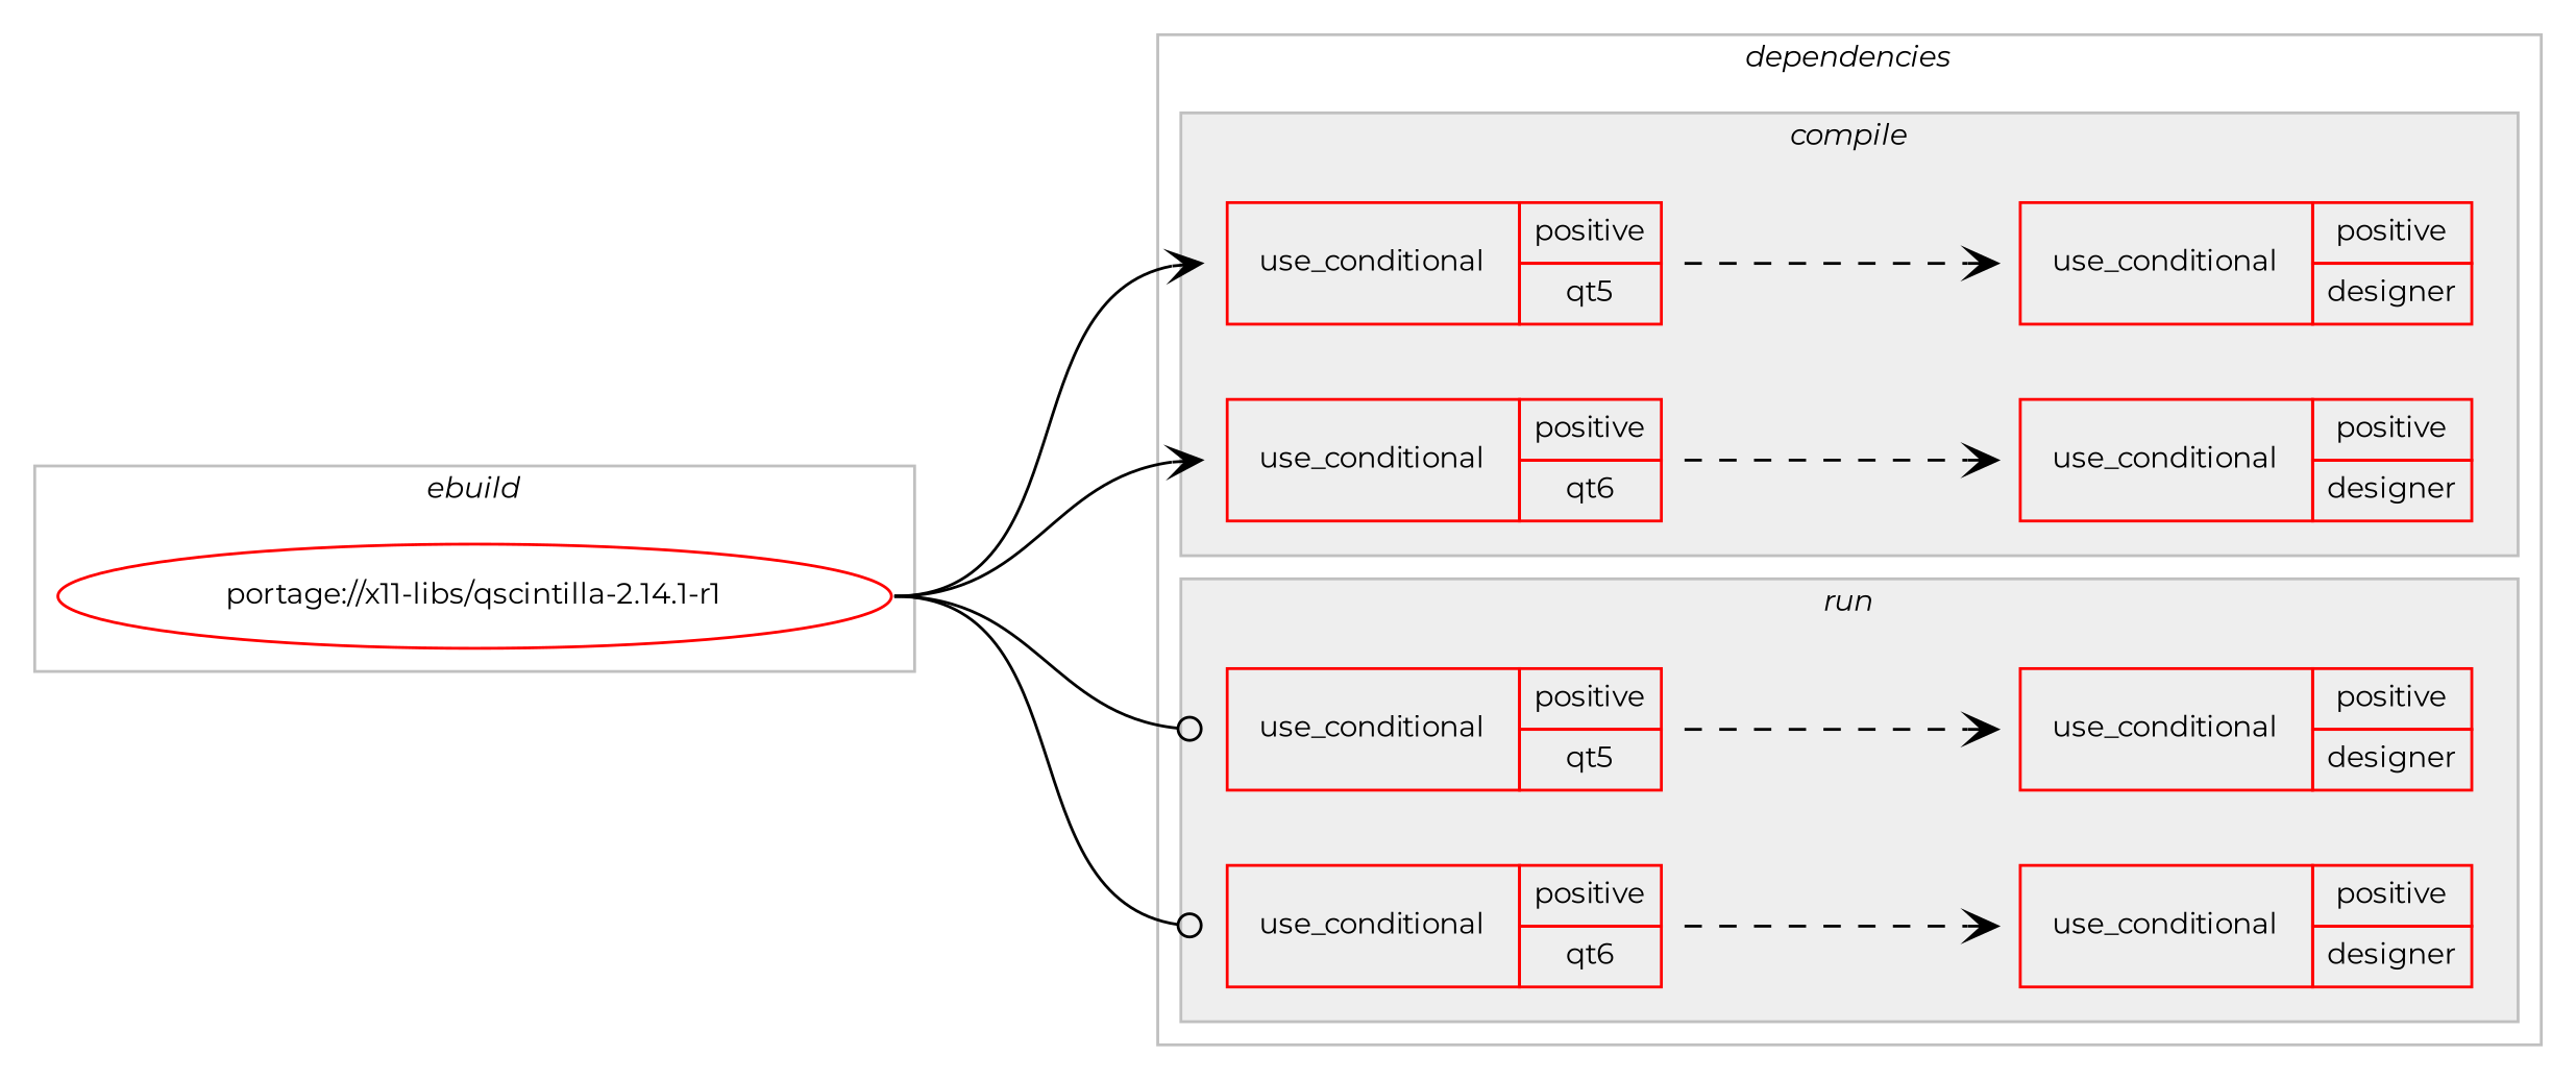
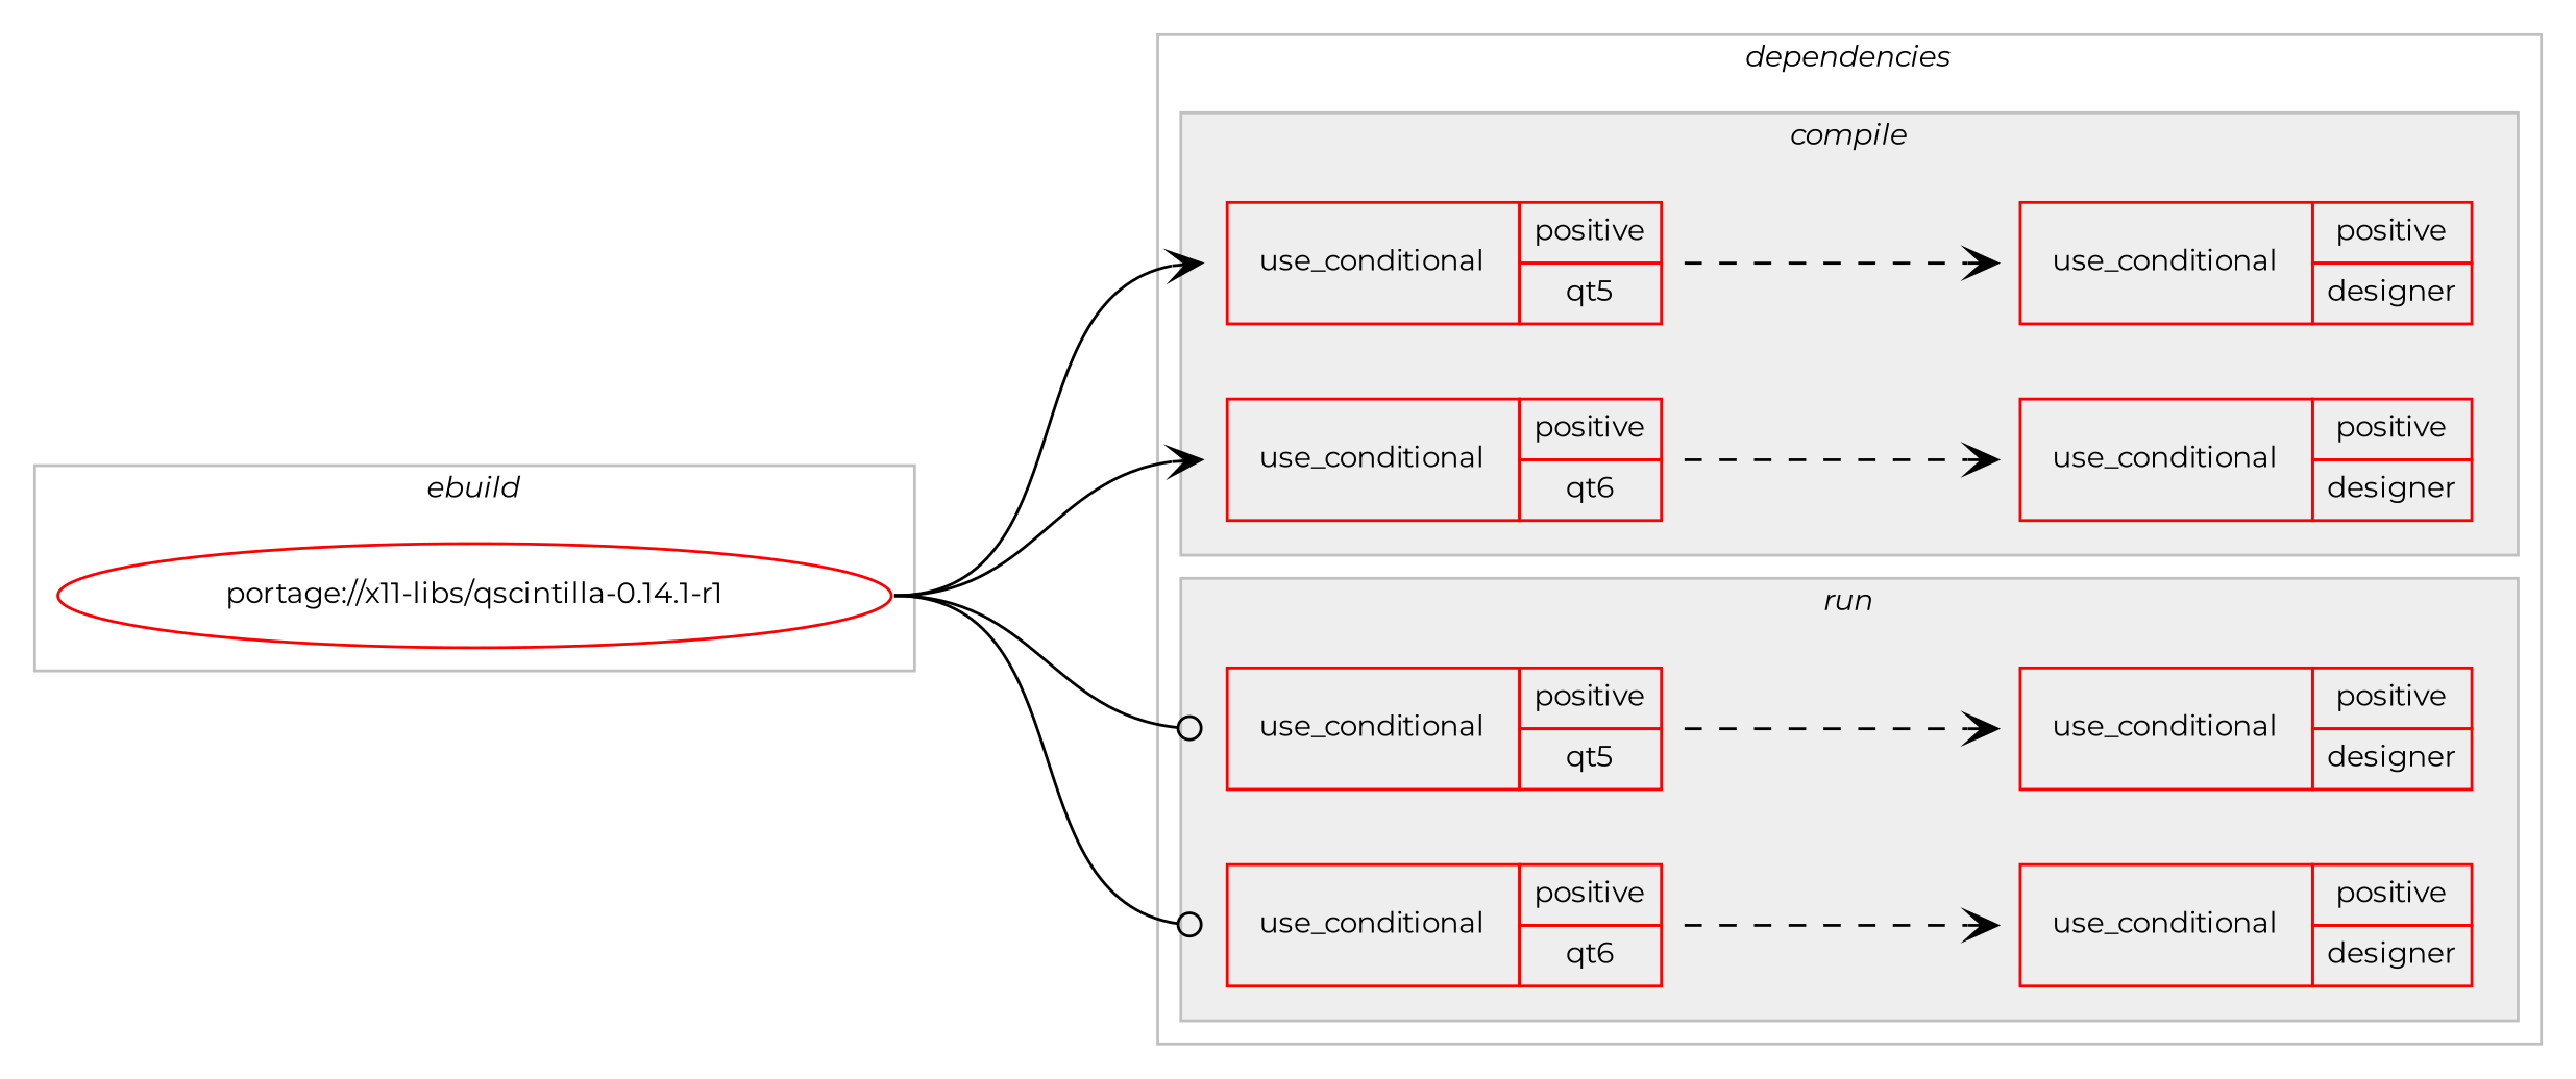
  digraph {
    compound=true
    concentrate=true
    fontname=Montserrat
    fontsize=10
    newrank=true
    rankdir=LR
    ranksep=1.5
    node [color=red fontname=Montserrat fontsize=10 shape=none]
    edge [arrowhead=vee headport=w style=solid tailport=e weight=20 fontname=Montserrat]
-   n1 [label="portage://x11-libs/qscintilla-2.14.1-r1" width=4 shape=""]
+   n1 [label="portage://x11-libs/qscintilla-0.14.1-r1" width=4 shape=""]
    n2 [label=<<TABLE BORDER="0" CELLBORDER="1" CELLSPACING="0" CELLPADDING="4"><TR><TD ROWSPAN="3" CELLPADDING="10">use_conditional</TD></TR><TR><TD>positive</TD></TR><TR><TD>designer</TD></TR></TABLE>>]
    n3 [label=<<TABLE BORDER="0" CELLBORDER="1" CELLSPACING="0" CELLPADDING="4"><TR><TD ROWSPAN="3" CELLPADDING="10">use_conditional</TD></TR><TR><TD>positive</TD></TR><TR><TD>qt5</TD></TR></TABLE>>]
    n4 [label=<<TABLE BORDER="0" CELLBORDER="1" CELLSPACING="0" CELLPADDING="4"><TR><TD ROWSPAN="3" CELLPADDING="10">use_conditional</TD></TR><TR><TD>positive</TD></TR><TR><TD>designer</TD></TR></TABLE>>]
    n5 [label=<<TABLE BORDER="0" CELLBORDER="1" CELLSPACING="0" CELLPADDING="4"><TR><TD ROWSPAN="3" CELLPADDING="10">use_conditional</TD></TR><TR><TD>positive</TD></TR><TR><TD>qt6</TD></TR></TABLE>>]
    n6 [label=<<TABLE BORDER="0" CELLBORDER="1" CELLSPACING="0" CELLPADDING="4"><TR><TD ROWSPAN="3" CELLPADDING="10">use_conditional</TD></TR><TR><TD>positive</TD></TR><TR><TD>designer</TD></TR></TABLE>>]
    n7 [label=<<TABLE BORDER="0" CELLBORDER="1" CELLSPACING="0" CELLPADDING="4"><TR><TD ROWSPAN="3" CELLPADDING="10">use_conditional</TD></TR><TR><TD>positive</TD></TR><TR><TD>qt5</TD></TR></TABLE>>]
    n8 [label=<<TABLE BORDER="0" CELLBORDER="1" CELLSPACING="0" CELLPADDING="4"><TR><TD ROWSPAN="3" CELLPADDING="10">use_conditional</TD></TR><TR><TD>positive</TD></TR><TR><TD>designer</TD></TR></TABLE>>]
    n9 [label=<<TABLE BORDER="0" CELLBORDER="1" CELLSPACING="0" CELLPADDING="4"><TR><TD ROWSPAN="3" CELLPADDING="10">use_conditional</TD></TR><TR><TD>positive</TD></TR><TR><TD>qt6</TD></TR></TABLE>>]
    subgraph cluster_1 {
      color=gray
      label=<<i>ebuild</i>>
      rank=same
      n1
    }
    subgraph cluster_2 {
      color=gray
      label=<<i>dependencies</i>>
      subgraph cluster_3 {
        color=gray
        fillcolor="#eeeeee"
        label=<<i>compile</i>>
        style=filled
        subgraph sub_4 {
          color=gray
          fillcolor="#eeeeee"
          label=<<i>compile</i>>
          style=filled
          n3
          subgraph sub_5 {
            color=gray
            fillcolor="#eeeeee"
            label=<<i>compile</i>>
            style=filled
            n2
          }
        }
        subgraph sub_6 {
          color=gray
          fillcolor="#eeeeee"
          label=<<i>compile</i>>
          style=filled
          n5
          subgraph sub_7 {
            color=gray
            fillcolor="#eeeeee"
            label=<<i>compile</i>>
            style=filled
            n4
          }
        }
      }
      subgraph cluster_8 {
        color=gray
        fillcolor="#eeeeee"
        label=<<i>compile and run</i>>
        style=filled
      }
      subgraph cluster_9 {
        color=gray
        fillcolor="#eeeeee"
        label=<<i>run</i>>
        style=filled
        subgraph sub_10 {
          color=gray
          fillcolor="#eeeeee"
          label=<<i>run</i>>
          style=filled
          n7
          subgraph sub_11 {
            color=gray
            fillcolor="#eeeeee"
            label=<<i>run</i>>
            style=filled
            n6
          }
        }
        subgraph sub_12 {
          color=gray
          fillcolor="#eeeeee"
          label=<<i>run</i>>
          style=filled
          n9
          subgraph sub_13 {
            color=gray
            fillcolor="#eeeeee"
            label=<<i>run</i>>
            style=filled
            n8
          }
        }
      }
    }
    subgraph cluster_14 {
      color=gray
      label=<<i>candidates</i>>
      rank=same
    }
    n1 -> n3
    n1 -> n5
    n1 -> n7 [arrowhead=odot]
    n1 -> n9 [arrowhead=odot]
    n3 -> n2 [style=dashed]
    n5 -> n4 [style=dashed]
    n7 -> n6 [style=dashed]
    n9 -> n8 [style=dashed]
  }
